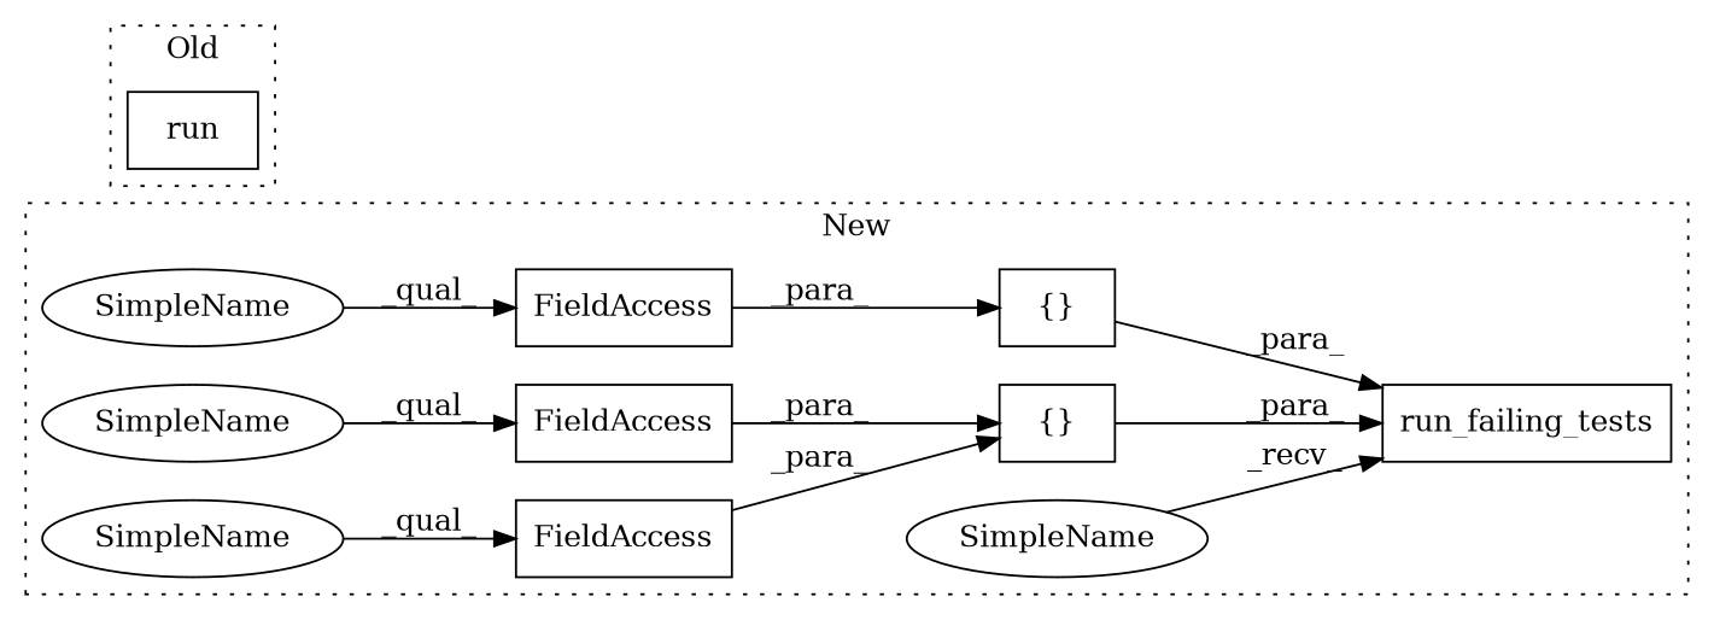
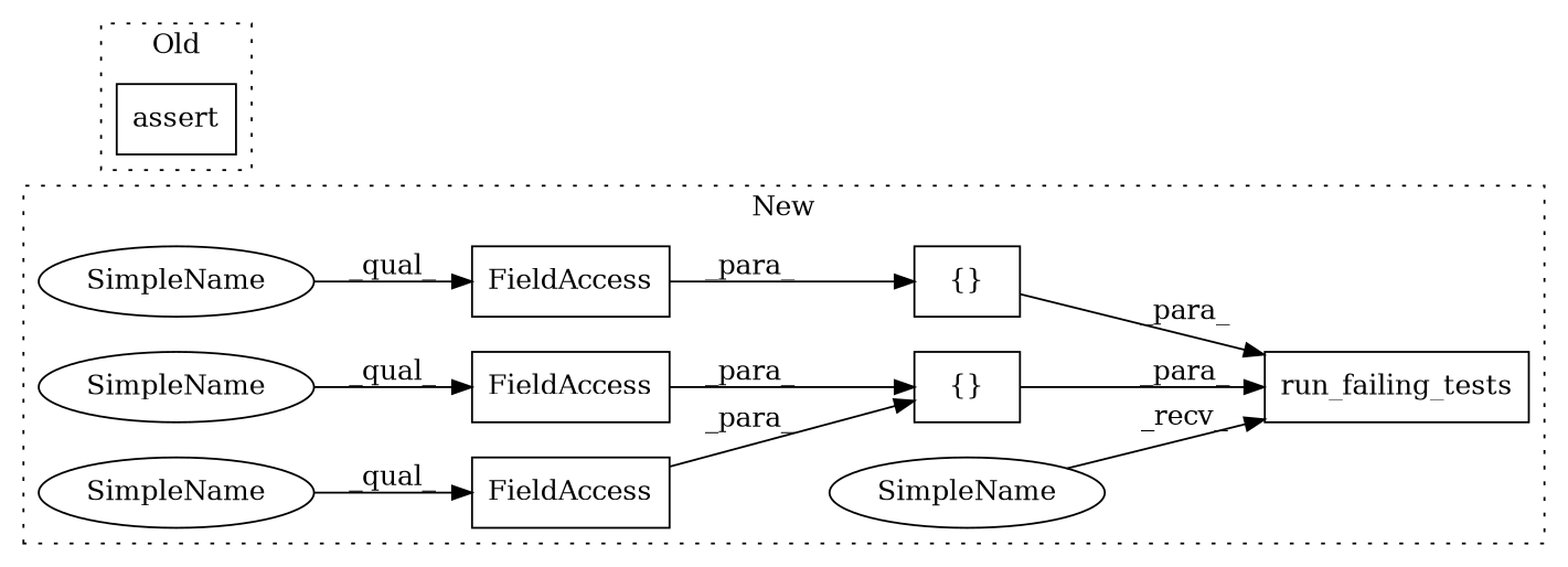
  digraph {
    rankdir=LR
    node [a=42 l=4 s=8560 shape=box]
    n1 [a=32 l="18,1" label=run_failing_tests s="8521,8628"]
    n2 [a=4 l="1,1" label="{}" s="8579,8588"]
    n3 [a=22 l=8 label=FieldAccess]
    n4 [a=4 l="1,1" label="{}" s="8548,8568"]
    n5 [a=22 l=10 label=FieldAccess s=8549]
    n6 [a=22 l=8 label=FieldAccess s=8580]
    n7 [label=SimpleName s=8580 shape=ellipse]
    n8 [label=SimpleName shape=ellipse]
    n9 [label=SimpleName s=8549 shape=ellipse]
    n10 [label=SimpleName s=8516 shape=ellipse]
-   n11 [a=32 l="19,1" label=run s="9397,9454"]
+   n11 [a=32 l="19,1" label=assert s="9397,9454"]
    subgraph cluster_1 {
      label=New
      style=dotted
      n1
      n2
      n3
      n4
      n5
      n6
      n7
      n8
      n9
      n10
    }
    subgraph cluster_2 {
      label=Old
      style=dotted
      n11
    }
    n2 -> n1 [label=_para_]
    n3 -> n4 [label=_para_]
    n4 -> n1 [label=_para_]
    n5 -> n4 [label=_para_]
    n6 -> n2 [label=_para_]
    n7 -> n6 [label=_qual_]
    n8 -> n3 [label=_qual_]
    n9 -> n5 [label=_qual_]
    n10 -> n1 [label=_recv_]
  }
